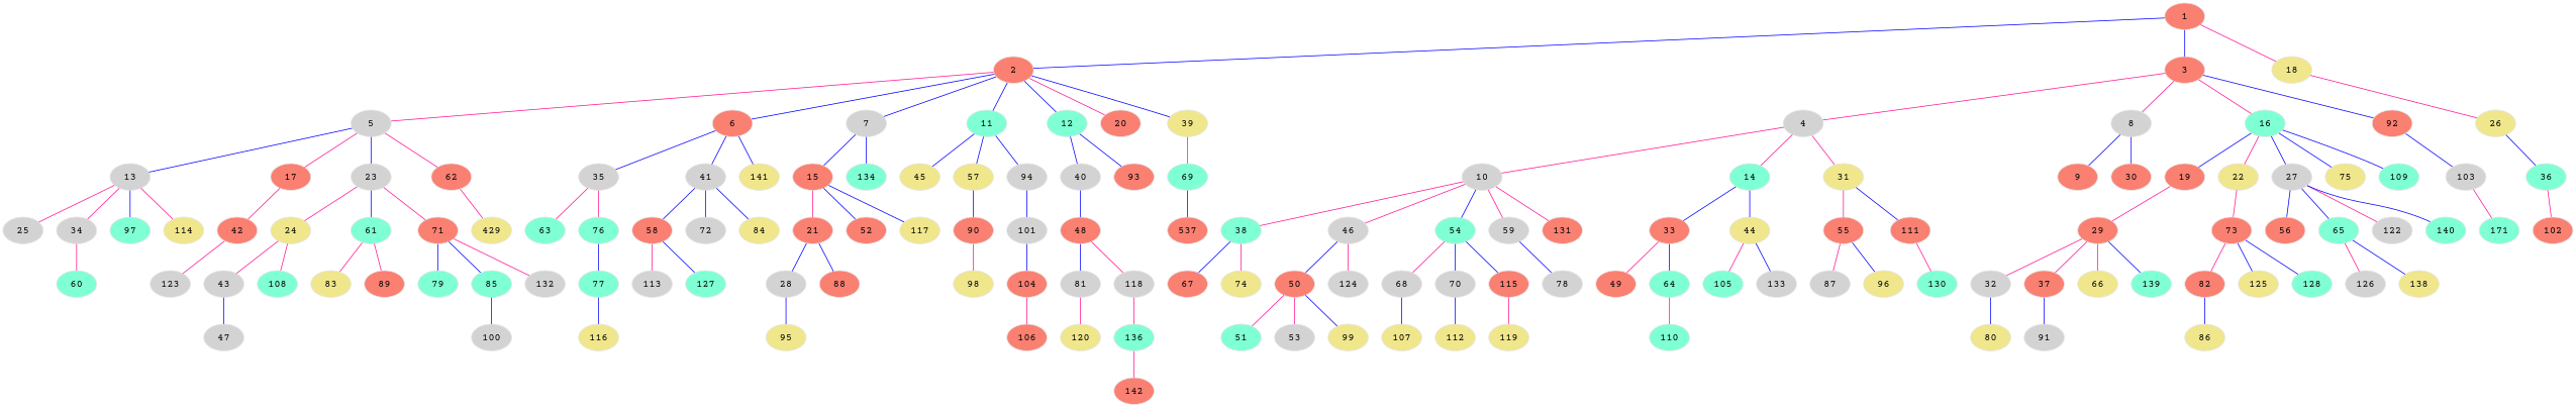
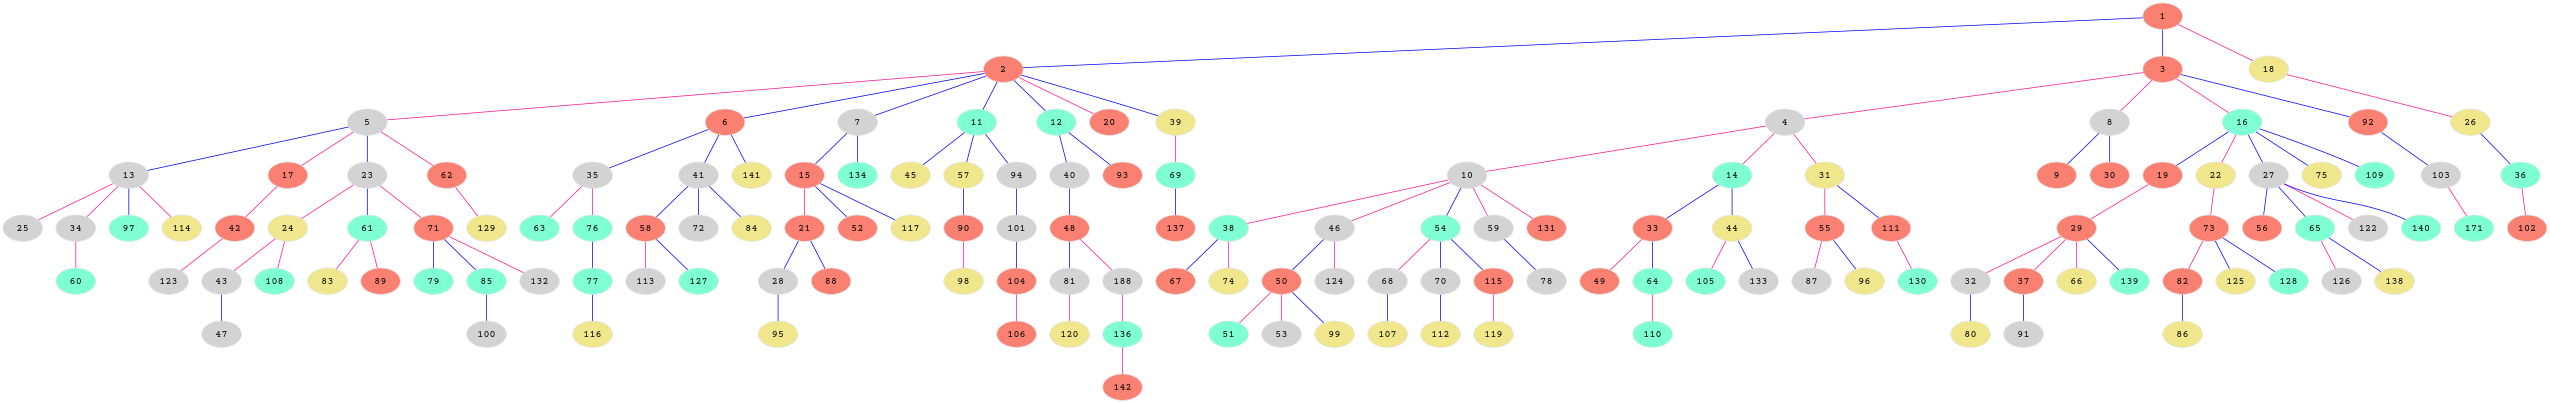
  graph {
    fontname="Courier Prime"
    node [color=gray90 fillcolor=salmon fontname="Courier Prime" style=filled]
    edge [color=blue fontname="Courier Prime"]
    1
    2
    3
    18 [fillcolor=khaki]
    5 [fillcolor=lightgrey]
    6
    7 [fillcolor=lightgrey]
    11 [fillcolor=aquamarine]
    12 [fillcolor=aquamarine]
    20
    39 [fillcolor=khaki]
    4 [fillcolor=lightgrey]
    8 [fillcolor=lightgrey]
    16 [fillcolor=aquamarine]
    92
    26 [fillcolor=khaki]
    13 [fillcolor=lightgrey]
    17
    23 [fillcolor=lightgrey]
    62
    35 [fillcolor=lightgrey]
    41 [fillcolor=lightgrey]
    141 [fillcolor=khaki]
    15
    134 [fillcolor=aquamarine]
    45 [fillcolor=khaki]
    57 [fillcolor=khaki]
    94 [fillcolor=lightgrey]
    40 [fillcolor=lightgrey]
    93
    69 [fillcolor=aquamarine]
    10 [fillcolor=lightgrey]
    14 [fillcolor=aquamarine]
    31 [fillcolor=khaki]
    9
    30
    19
    22 [fillcolor=khaki]
    27 [fillcolor=lightgrey]
    75 [fillcolor=khaki]
    109 [fillcolor=aquamarine]
    103 [fillcolor=lightgrey]
    38 [fillcolor=aquamarine]
    46 [fillcolor=lightgrey]
    54 [fillcolor=aquamarine]
    59 [fillcolor=lightgrey]
    131
    33
    44 [fillcolor=khaki]
    55
    111
    25 [fillcolor=lightgrey]
    34 [fillcolor=lightgrey]
    97 [fillcolor=aquamarine]
    114 [fillcolor=khaki]
    42
    24 [fillcolor=khaki]
    61 [fillcolor=aquamarine]
    71
-   129 [fillcolor=khaki label=429]
+   129 [fillcolor=khaki]
    63 [fillcolor=aquamarine]
    76 [fillcolor=aquamarine]
    58
    72 [fillcolor=lightgrey]
    84 [fillcolor=khaki]
    21
    52
    117 [fillcolor=khaki]
    67
    74 [fillcolor=khaki]
    50
    124 [fillcolor=lightgrey]
    68 [fillcolor=lightgrey]
    70 [fillcolor=lightgrey]
    115
    78 [fillcolor=lightgrey]
    90
    101 [fillcolor=lightgrey]
    48
    60 [fillcolor=aquamarine]
    49
    64 [fillcolor=aquamarine]
    105 [fillcolor=aquamarine]
    133 [fillcolor=lightgrey]
    28 [fillcolor=lightgrey]
    88
    29
    73
    56
    65 [fillcolor=aquamarine]
    122 [fillcolor=lightgrey]
    140 [fillcolor=aquamarine]
    123 [fillcolor=lightgrey]
    36 [fillcolor=aquamarine]
    32 [fillcolor=lightgrey]
    37
    66 [fillcolor=khaki]
    139 [fillcolor=aquamarine]
    95 [fillcolor=khaki]
    82
    125 [fillcolor=khaki]
    128 [fillcolor=aquamarine]
    43 [fillcolor=lightgrey]
    108 [fillcolor=aquamarine]
    83 [fillcolor=khaki]
    89
    79 [fillcolor=aquamarine]
    85 [fillcolor=aquamarine]
    132 [fillcolor=lightgrey]
    47 [fillcolor=lightgrey]
    102
    126 [fillcolor=lightgrey]
    138 [fillcolor=khaki]
    80 [fillcolor=khaki]
    91 [fillcolor=lightgrey]
    87 [fillcolor=lightgrey]
    96 [fillcolor=khaki]
    130 [fillcolor=aquamarine]
    110 [fillcolor=aquamarine]
    77 [fillcolor=aquamarine]
-   137 [label=537]
+   137
    81 [fillcolor=lightgrey]
-   118 [fillcolor=lightgrey]
+   118 [fillcolor=lightgrey label=188]
    113 [fillcolor=lightgrey]
    127 [fillcolor=aquamarine]
    51 [fillcolor=aquamarine]
    53 [fillcolor=lightgrey]
    99 [fillcolor=khaki]
    120 [fillcolor=khaki]
    136 [fillcolor=aquamarine]
    107 [fillcolor=khaki]
    112 [fillcolor=khaki]
    119 [fillcolor=khaki]
    98 [fillcolor=khaki]
    100 [fillcolor=lightgrey]
    86 [fillcolor=khaki]
    116 [fillcolor=khaki]
    n138 [fillcolor=aquamarine label=171]
    104
    106
    142
    1 -- 2
    1 -- 3
    1 -- 18 [color=deeppink]
    2 -- 5 [color=deeppink]
    2 -- 6
    2 -- 7
    2 -- 11
    2 -- 12
    2 -- 20 [color=deeppink]
    2 -- 39
    3 -- 4 [color=deeppink]
    3 -- 8 [color=deeppink]
    3 -- 16 [color=deeppink]
    3 -- 92
    18 -- 26 [color=deeppink]
    5 -- 13
    5 -- 17 [color=deeppink]
    5 -- 23
    5 -- 62 [color=deeppink]
    6 -- 35
    6 -- 41
    6 -- 141
    7 -- 15
    7 -- 134
    11 -- 45
    11 -- 57
    11 -- 94
    12 -- 40
    12 -- 93
    39 -- 69 [color=deeppink]
    4 -- 10 [color=deeppink]
    4 -- 14 [color=deeppink]
    4 -- 31 [color=deeppink]
    8 -- 9
    8 -- 30
    16 -- 19
    16 -- 22 [color=deeppink]
    16 -- 27
    16 -- 75
    16 -- 109
    92 -- 103
    26 -- 36
    13 -- 25 [color=deeppink]
    13 -- 34 [color=deeppink]
    13 -- 97
    13 -- 114 [color=deeppink]
    17 -- 42 [color=deeppink]
    23 -- 24 [color=deeppink]
    23 -- 61
    23 -- 71 [color=deeppink]
    62 -- 129 [color=deeppink]
    35 -- 63 [color=deeppink]
    35 -- 76 [color=deeppink]
    41 -- 58
    41 -- 72
    41 -- 84
    15 -- 21 [color=deeppink]
    15 -- 52
    15 -- 117
    57 -- 90
    94 -- 101
    40 -- 48
    69 -- 137
    10 -- 38 [color=deeppink]
    10 -- 46 [color=deeppink]
    10 -- 54
    10 -- 59 [color=deeppink]
    10 -- 131 [color=deeppink]
    14 -- 33
    14 -- 44
    31 -- 55 [color=deeppink]
    31 -- 111
    19 -- 29 [color=deeppink]
    22 -- 73 [color=deeppink]
    27 -- 56
    27 -- 65
    27 -- 122 [color=deeppink]
    27 -- 140
    103 -- n138 [color=deeppink]
    38 -- 67
    38 -- 74 [color=deeppink]
    46 -- 50
    46 -- 124 [color=deeppink]
    54 -- 68 [color=deeppink]
    54 -- 70
    54 -- 115
    59 -- 78
    33 -- 49 [color=deeppink]
    33 -- 64
    44 -- 105 [color=deeppink]
    44 -- 133
    55 -- 87 [color=deeppink]
    55 -- 96
    111 -- 130 [color=deeppink]
    34 -- 60 [color=deeppink]
    42 -- 123 [color=deeppink]
    24 -- 43 [color=deeppink]
    24 -- 108 [color=deeppink]
    61 -- 83 [color=deeppink]
    61 -- 89 [color=deeppink]
    71 -- 79
    71 -- 85
    71 -- 132 [color=deeppink]
    76 -- 77
    58 -- 113 [color=deeppink]
    58 -- 127
    21 -- 28
    21 -- 88
    50 -- 51 [color=deeppink]
    50 -- 53 [color=deeppink]
    50 -- 99
    68 -- 107
    70 -- 112
    115 -- 119 [color=deeppink]
    90 -- 98 [color=deeppink]
    101 -- 104
    48 -- 81
    48 -- 118 [color=deeppink]
    64 -- 110 [color=deeppink]
    28 -- 95
    29 -- 32 [color=deeppink]
    29 -- 37 [color=deeppink]
    29 -- 66 [color=deeppink]
    29 -- 139
    73 -- 82 [color=deeppink]
    73 -- 125
    73 -- 128
    65 -- 126 [color=deeppink]
    65 -- 138
    36 -- 102 [color=deeppink]
    32 -- 80
    37 -- 91
    82 -- 86
    43 -- 47
    85 -- 100
    77 -- 116
    81 -- 120 [color=deeppink]
    118 -- 136 [color=deeppink]
    136 -- 142 [color=deeppink]
    104 -- 106 [color=deeppink]
  }
